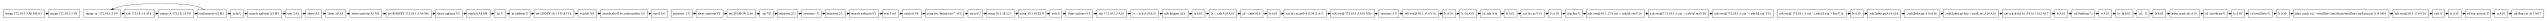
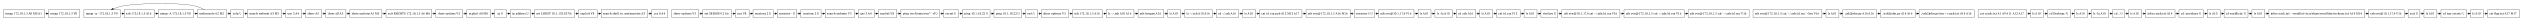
  digraph {
    fontname="PT Serif"
    rankdir=TB
    node [fontname="PT Serif" shape=box]
    edge [constraint=false fontname="PT Serif"]
    n1 [label="nmap 172.18.1.5 A0 M0 A1 "]
    n2 [label="nmap 172.18.1.5 V0 "]
    n3 [label="nmap -p- 172.18.1.5 V0 "]
    n4 [label="ssh 172.18.1.5 A16 "]
    n5 [label="nmap -A 172.18.1.5 V0 "]
    n6 [label="msfconsole A2 M2 "]
    n7 [label="help U"]
    n8 [label="search webmin A3 M3 "]
    n9 [label="use 3 A4 "]
    n10 [label="show A5 "]
    n11 [label="show all A5 "]
    n12 [label="show options A5 M5 "]
-   n13 [label="set RHOSTS 172.18.1.5 A6 M6 "]
+   n13 [label="exit RHOSTS 172.18.1.5 A6 M6"]
    n14 [label="show options V5 "]
    n15 [label="exploit A8 M8 "]
    n16 [label="ip U"]
    n17 [label="ip address U"]
    n18 [label="set LHOST 10.1.135.83 V6 "]
    n19 [label="exploit V8 "]
    n20 [label="search shell_to_meterpreter A3 "]
    n21 [label="use 0 A4 "]
-   n22 [label="sessions -l U"]
    n23 [label="show options V5 "]
    n24 [label="set SESSION 2 A6 "]
    n25 [label="run V8 "]
    n26 [label="sessions 2 U"]
    n27 [label="sessions - U"]
    n28 [label="sessions 2 U"]
    n29 [label="search webmin V3 "]
    n30 [label="use 3 A4 "]
    n31 [label="exploit V8 "]
    n32 [label="ping rm /home/eve/* -rf U"]
    n33 [label="secret U"]
    n34 [label="ping 10.1.18.22 U"]
    n35 [label="ping 10.1.18.22 U"]
    n36 [label="exit U"]
    n37 [label="show options V5 "]
    n38 [label="ssh 172.18.1.5 A16 "]
    n39 [label="ls ~/.ssh A10 A16 "]
    n40 [label="ssh-keygen A16 "]
    n41 [label="ls A10 "]
    n42 [label="ls ~/.ssh A10 A16 "]
    n43 [label="cd ~/.ssh A16 "]
    n44 [label="ls A10 "]
    n45 [label="cat id_rsa.pub A12 M12 A17 "]
    n46 [label="ssh eve@172.18.1.5 A16 M16 "]
    n47 [label="sessions 5 U"]
    n48 [label="ssh eve@10.1.17.4 V16 "]
    n49 [label="ls A10 "]
    n50 [label="ls -la A10 "]
    n51 [label="cd .ssh A16 "]
    n52 [label="ls A10 "]
    n53 [label="cat id_rsa V12 "]
    n54 [label="ls A10 "]
    n55 [label="vim key U"]
    n56 [label="ssh eve@10.1.17.4 cat ~/.ssh/id_rsa V16 "]
    n57 [label="ssh eve@172.18.1.5 cat ~/.ssh/id_rsa V16 "]
    n58 [label="ssh eve@172.18.1.5 cat '~/.ssh/id_rsa' V16 "]
    n59 [label="ssh eve@172.18.1.5 cat '~/.ssh/id_rsa' > key V16 "]
    n60 [label="ls A10 "]
    n61 [label=".ssh2john.py A14 A16 "]
    n62 [label="./ssh2john.py A14 A16 "]
    n63 [label="./ssh2john.py key > crack.txt A14 A16 "]
    n64 [label="cat crack.txt A1 A9 A11 A12 A17 "]
    n65 [label="ls A10 "]
    n66 [label="cd Desktop/ U"]
    n67 [label="ls A10 "]
    n68 [label="ls -la A10 "]
    n69 [label="cd .. U"]
    n70 [label="ls A10 "]
    n71 [label="john crack.txt A14 "]
    n72 [label="cd /usr/share U"]
    n73 [label="ls A10 "]
    n74 [label="cd wordlists/ U"]
    n75 [label="ls A10 "]
    n76 [label="john crack.txt --wordlist=/usr/share/wordlists/rockyou.txt A14 M14 "]
    n77 [label="ssh eve@10.1.17.4 V16 "]
    n78 [label="exit U"]
    n79 [label="ls A10 "]
    n80 [label="cd top-secret/ U"]
    n81 [label="ls A10 "]
    n82 [label="cat flag.txt A17 M17 "]
    n1 -> n2
    n3 -> n4
    n4 -> n5
    n5 -> n6
    n6 -> n3
    n6 -> n7
    n7 -> n8
    n8 -> n9
    n9 -> n10
    n10 -> n11
    n11 -> n12
    n12 -> n13
    n13 -> n14
    n14 -> n15
    n15 -> n16
    n16 -> n17
    n17 -> n18
    n18 -> n19
    n19 -> n20
    n20 -> n21
-   n22 -> n23
    n23 -> n24
    n24 -> n25
    n25 -> n26
    n26 -> n27
    n27 -> n28
    n28 -> n29
    n29 -> n30
    n30 -> n31
    n31 -> n32
    n32 -> n33
    n33 -> n34
    n34 -> n35
    n35 -> n36
    n36 -> n37
    n37 -> n38
    n38 -> n39
    n39 -> n40
    n40 -> n41
    n41 -> n42
    n42 -> n43
    n43 -> n44
    n44 -> n45
    n45 -> n46
    n47 -> n46
    n47 -> n48
    n48 -> n49
    n49 -> n50
    n50 -> n51
    n51 -> n52
    n52 -> n53
    n53 -> n54
    n54 -> n55
    n55 -> n56
    n56 -> n57
    n57 -> n58
    n59 -> n60
    n60 -> n61
    n61 -> n62
    n62 -> n63
-   n63 -> n64
    n64 -> n65
    n65 -> n66
    n66 -> n67
    n67 -> n68
    n68 -> n69
    n69 -> n70
    n70 -> n71
    n71 -> n72
    n72 -> n73
    n73 -> n74
    n74 -> n75
    n75 -> n76
    n76 -> n77
    n77 -> n78
    n78 -> n79
    n79 -> n80
    n80 -> n81
    n81 -> n82
  }
